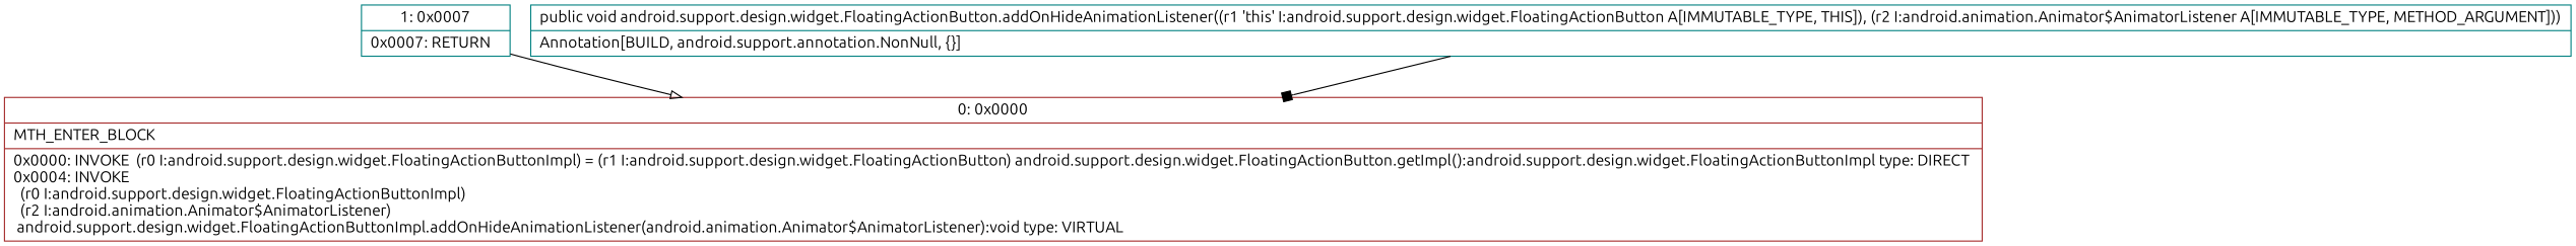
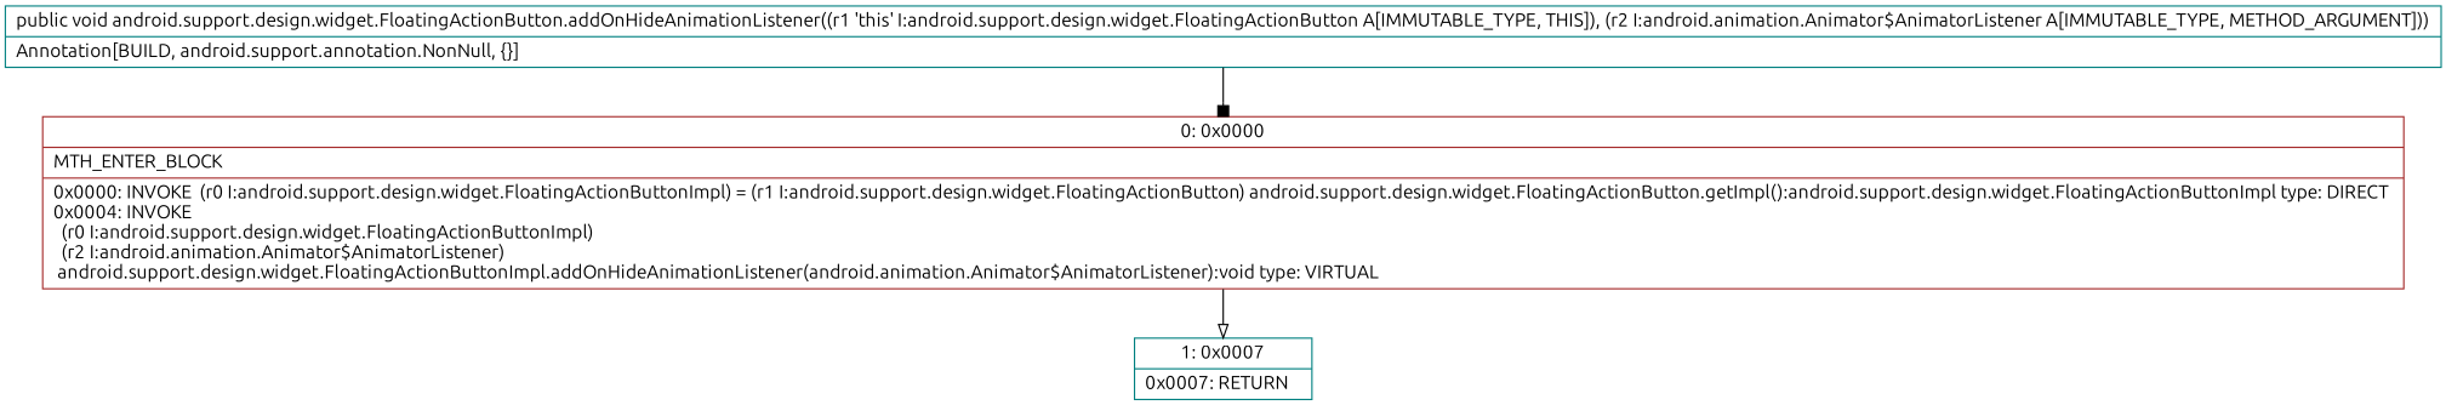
  digraph {
    fontname=Ubuntu
    node [shape=record color=teal fontname=Ubuntu]
    edge [style=solid fontname=Ubuntu]
    n1 [label="{0\:\ 0x0000|MTH_ENTER_BLOCK\l|0x0000: INVOKE  (r0 I:android.support.design.widget.FloatingActionButtonImpl) = (r1 I:android.support.design.widget.FloatingActionButton) android.support.design.widget.FloatingActionButton.getImpl():android.support.design.widget.FloatingActionButtonImpl type: DIRECT \l0x0004: INVOKE  \l  (r0 I:android.support.design.widget.FloatingActionButtonImpl)\l  (r2 I:android.animation.Animator$AnimatorListener)\l android.support.design.widget.FloatingActionButtonImpl.addOnHideAnimationListener(android.animation.Animator$AnimatorListener):void type: VIRTUAL \l}" color=brown]
    n2 [label="{1\:\ 0x0007|0x0007: RETURN   \l}"]
    n3 [label="{public void android.support.design.widget.FloatingActionButton.addOnHideAnimationListener((r1 'this' I:android.support.design.widget.FloatingActionButton A[IMMUTABLE_TYPE, THIS]), (r2 I:android.animation.Animator$AnimatorListener A[IMMUTABLE_TYPE, METHOD_ARGUMENT]))  | Annotation[BUILD, android.support.annotation.NonNull, \{\}]\l}"]
-   n2 -> n1 [arrowhead=onormal]
+   n1 -> n2 [arrowhead=onormal]
    n3 -> n1 [arrowhead=box]
  }
